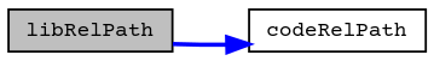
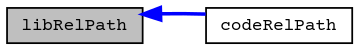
  digraph {
    rankdir=LR
    fontname="Courier Prime"
    node [color=black fontname="Courier Prime" fontsize=10 shape=record]
    n1 [fillcolor=grey75 fontcolor=black height=0.2 label=libRelPath style=filled width=0.4]
    n2 [height=0.2 label=codeRelPath width=0.4]
-   n1 -> n2 [color=blue fontname="Courier Prime" fontsize=10 labelfontname=FreeSans labelfontsize=10 style=bold]
+   n2 -> n1 [color=blue fontname="Courier Prime" fontsize=10 labelfontname=FreeSans labelfontsize=10 style=bold]
  }
